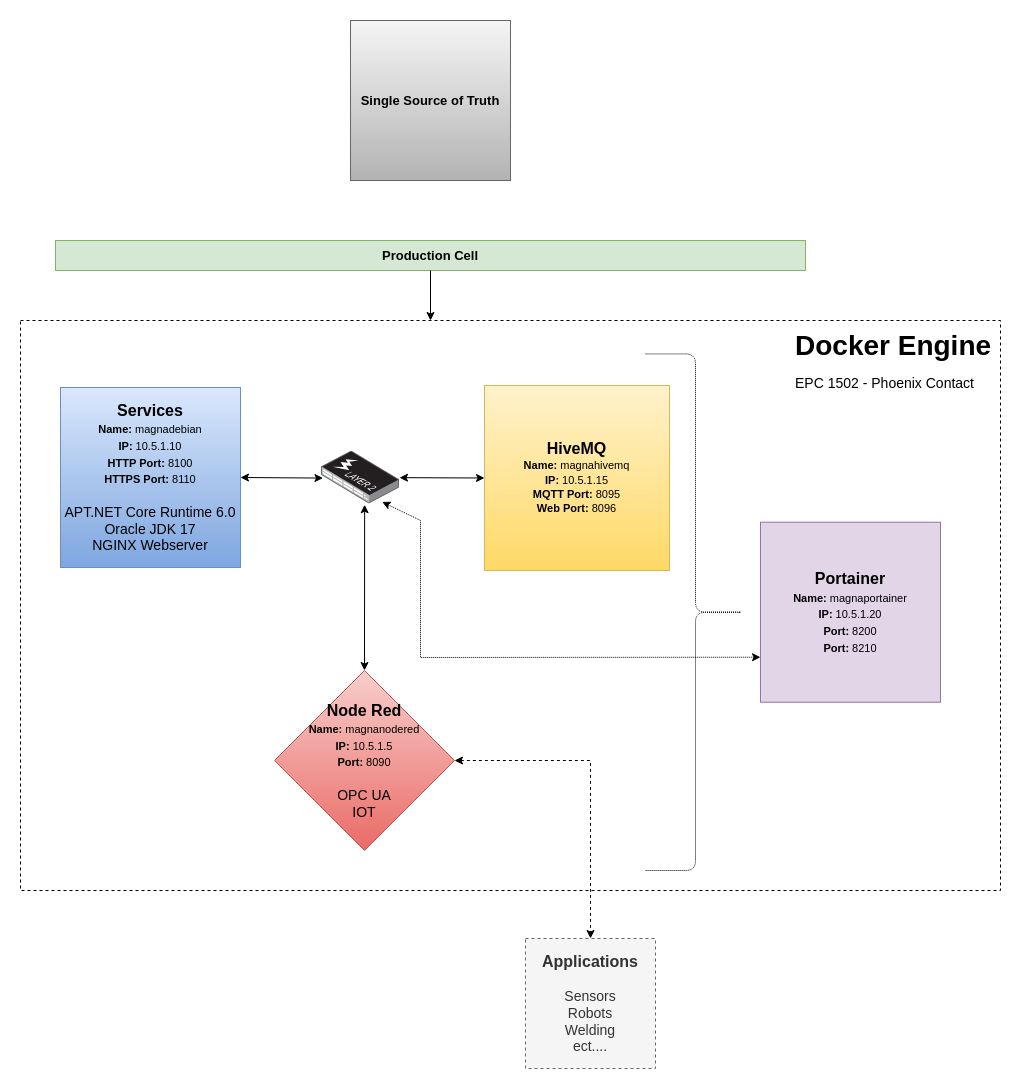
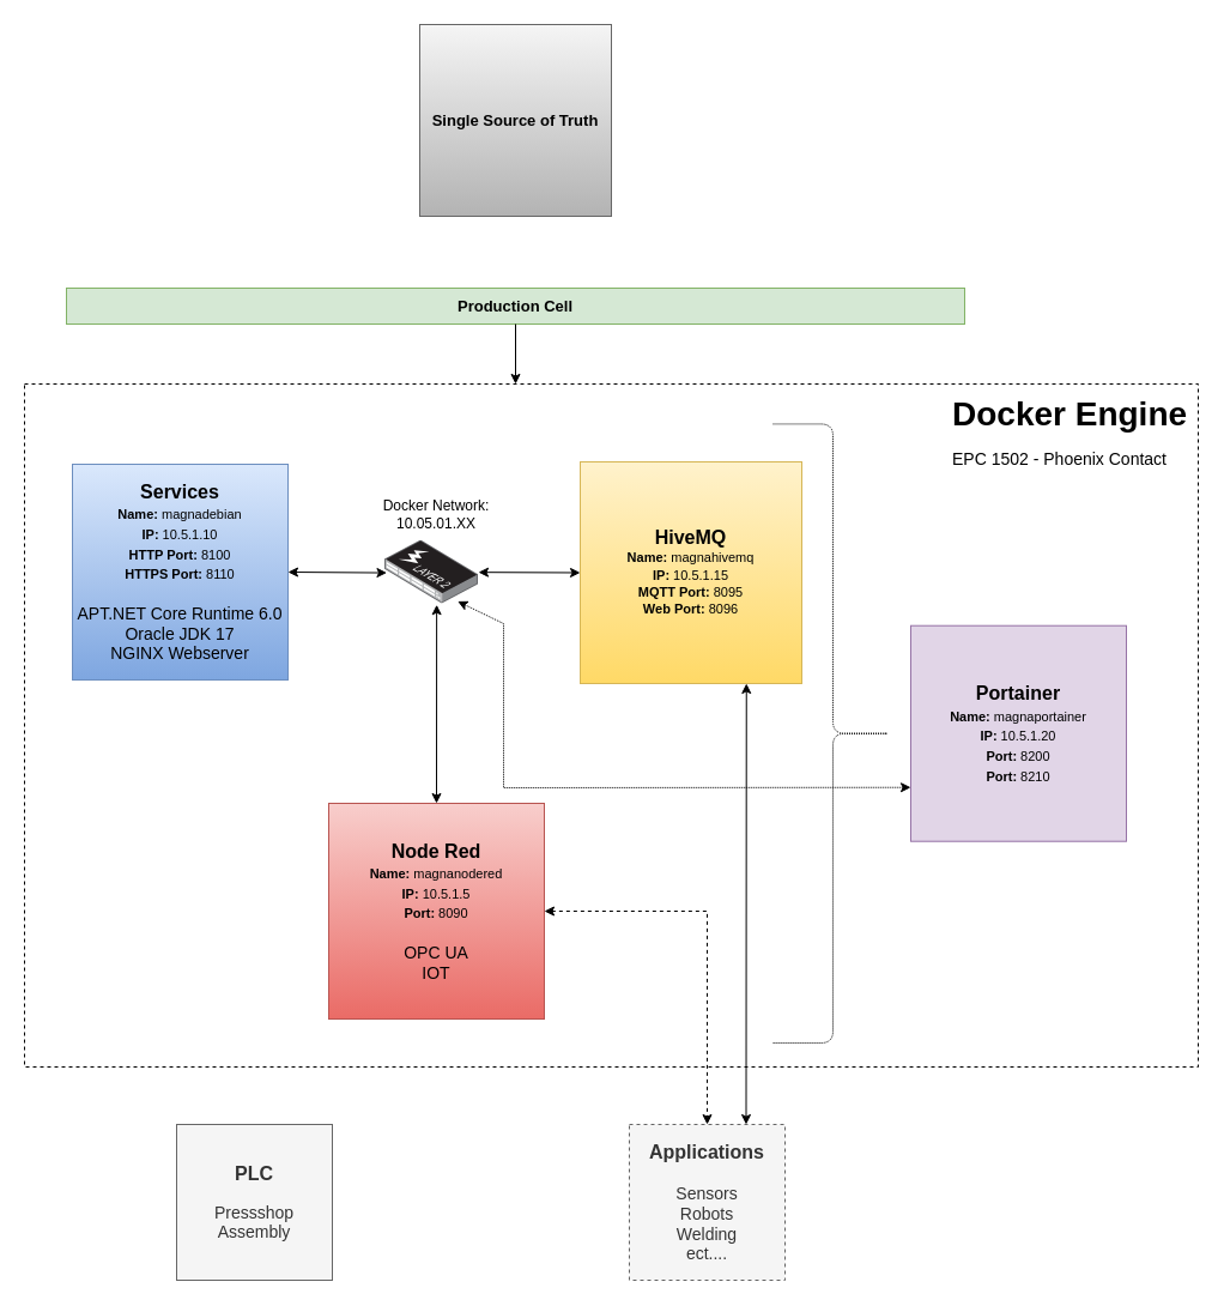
  <mxCell id="0" />
  <mxCell id="1" parent="0" />
  <mxCell id="2" value="&lt;font style=&quot;font-size: 13px&quot;&gt;&lt;b&gt;Single Source of Truth&lt;/b&gt;&lt;/font&gt;" style="whiteSpace=wrap;html=1;aspect=fixed;fillColor=#f5f5f5;strokeColor=#666666;gradientColor=#b3b3b3;" parent="1" vertex="1"><mxGeometry x="350" y="20" width="160" height="160" as="geometry" /></mxCell>
  <mxCell id="3" value="&lt;font style=&quot;font-size: 13px&quot;&gt;&lt;b&gt;Production Cell&lt;/b&gt;&lt;/font&gt;" style="rounded=0;whiteSpace=wrap;html=1;fillColor=#d5e8d4;strokeColor=#82b366;" parent="1" vertex="1"><mxGeometry x="55" y="240" width="750" height="30" as="geometry" /></mxCell>
  <mxCell id="4" value="" style="endArrow=classic;html=1;rounded=0;fontSize=13;exitX=0.5;exitY=1;exitDx=0;exitDy=0;" parent="1" source="3" edge="1"><mxGeometry width="50" height="50" relative="1" as="geometry"><mxPoint x="415" y="440" as="sourcePoint" /><mxPoint x="430" y="320" as="targetPoint" /></mxGeometry></mxCell>
+ <mxCell id="5" value="&lt;font&gt;&lt;span style=&quot;font-size: 16px&quot;&gt;&lt;b&gt;PLC&lt;br&gt;&lt;/b&gt;&lt;/span&gt;&lt;br&gt;&lt;font style=&quot;font-size: 14px&quot;&gt;Pressshop Assembly&lt;/font&gt;&lt;br&gt;&lt;/font&gt;" style="whiteSpace=wrap;html=1;aspect=fixed;fillColor=#f5f5f5;strokeColor=#666666;fontColor=#333333;" parent="1" vertex="1"><mxGeometry x="147" y="938" width="130" height="130" as="geometry" /></mxCell>
  <mxCell id="6" value="&lt;font style=&quot;font-size: 14px&quot;&gt;&lt;b&gt;&lt;font style=&quot;font-size: 16px&quot;&gt;Applications&lt;/font&gt;&lt;/b&gt;&lt;br&gt;&lt;span&gt;&lt;br&gt;Sensors&lt;br&gt;&lt;/span&gt;Robots&lt;br&gt;Welding&lt;br&gt;ect....&lt;br&gt;&lt;/font&gt;" style="whiteSpace=wrap;html=1;aspect=fixed;fillColor=#f5f5f5;strokeColor=#666666;fontColor=#333333;dashed=1;" parent="1" vertex="1"><mxGeometry x="525" y="938" width="130" height="130" as="geometry" /></mxCell>
  <mxCell id="7" value="" style="endArrow=classic;startArrow=classic;html=1;rounded=0;fontSize=16;exitX=1;exitY=0.5;exitDx=0;exitDy=0;entryX=0.5;entryY=0;entryDx=0;entryDy=0;dashed=1;" parent="1" source="12" target="6" edge="1"><mxGeometry width="50" height="50" relative="1" as="geometry"><mxPoint x="657" y="770" as="sourcePoint" /><mxPoint x="707" y="720" as="targetPoint" /><Array as="points"><mxPoint x="590" y="760" /></Array></mxGeometry></mxCell>
+ <mxCell id="8" value="" style="endArrow=classic;startArrow=classic;html=1;rounded=0;fontSize=16;exitX=0.75;exitY=1;exitDx=0;exitDy=0;entryX=0.75;entryY=0;entryDx=0;entryDy=0;" parent="1" source="11" target="6" edge="1"><mxGeometry width="50" height="50" relative="1" as="geometry"><mxPoint x="610" y="670" as="sourcePoint" /><mxPoint x="660" y="620" as="targetPoint" /><Array as="points" /></mxGeometry></mxCell>
  <mxCell id="9" value="" style="rounded=0;whiteSpace=wrap;html=1;fontSize=14;fillColor=none;dashed=1;" parent="1" vertex="1"><mxGeometry x="20" y="320" width="980" height="570" as="geometry" /></mxCell>
  <mxCell id="10" value="&lt;h1&gt;Docker Engine&lt;br&gt;&lt;font style=&quot;font-size: 14px&quot;&gt;&lt;span style=&quot;font-size: 14px ; font-weight: normal&quot;&gt;EPC 1502 -&amp;nbsp;&lt;/span&gt;&lt;/font&gt;&lt;span style=&quot;font-weight: normal&quot;&gt;&lt;font style=&quot;font-size: 14px&quot;&gt;Phoenix Contact&lt;/font&gt;&lt;/span&gt;&lt;/h1&gt;" style="text;html=1;strokeColor=none;fillColor=none;spacing=5;spacingTop=-20;whiteSpace=wrap;overflow=hidden;rounded=0;dashed=1;fontSize=14;" parent="1" vertex="1"><mxGeometry x="790" y="320" width="210" height="106.939" as="geometry" /></mxCell>
  <mxCell id="11" value="&lt;font&gt;&lt;b&gt;&lt;font style=&quot;font-size: 16px&quot;&gt;HiveMQ&lt;/font&gt;&lt;/b&gt;&lt;br&gt;&lt;b style=&quot;font-size: 11px&quot;&gt;Name:&lt;/b&gt;&lt;span style=&quot;font-size: 11px&quot;&gt;&amp;nbsp;magnahivemq&lt;/span&gt;&lt;span style=&quot;font-size: 11px&quot;&gt;&lt;b&gt;&lt;br&gt;IP:&lt;/b&gt; 10.5.1.15&lt;br&gt;&lt;b&gt;MQTT Port:&lt;/b&gt; 8095&lt;/span&gt;&lt;br&gt;&lt;span style=&quot;font-size: 11px&quot;&gt;&lt;b&gt;Web Port:&lt;/b&gt; 8096&lt;/span&gt;&lt;br&gt;&lt;/font&gt;" style="whiteSpace=wrap;html=1;aspect=fixed;fillColor=#fff2cc;strokeColor=#d6b656;gradientColor=#ffd966;" parent="1" vertex="1"><mxGeometry x="484" y="384.998" width="185" height="185" as="geometry" /></mxCell>
- <mxCell id="12" value="&lt;font style=&quot;font-size: 14px&quot;&gt;&lt;span style=&quot;font-size: 16px&quot;&gt;&lt;b&gt;Node Red&lt;br&gt;&lt;/b&gt;&lt;/span&gt;&lt;b style=&quot;font-size: 11px&quot;&gt;Name:&lt;/b&gt;&lt;span style=&quot;font-size: 11px&quot;&gt;&amp;nbsp;magnanodered&lt;/span&gt;&lt;span style=&quot;font-size: 11px&quot;&gt;&lt;b&gt;&lt;br&gt;IP:&lt;/b&gt; 10.5.1.5&lt;br&gt;&lt;b&gt;Port:&lt;/b&gt; 8090&lt;br&gt;&lt;/span&gt;&lt;br&gt;OPC UA&lt;br&gt;IOT&lt;br&gt;&lt;/font&gt;" style="rhombus;whiteSpace=wrap;html=1;aspect=fixed;fillColor=#f8cecc;strokeColor=#b85450;gradientColor=#ea6b66;" parent="1" vertex="1"><mxGeometry x="274" y="670.002" width="180" height="180" as="geometry" /></mxCell>
+ <mxCell id="12" value="&lt;font style=&quot;font-size: 14px&quot;&gt;&lt;span style=&quot;font-size: 16px&quot;&gt;&lt;b&gt;Node Red&lt;br&gt;&lt;/b&gt;&lt;/span&gt;&lt;b style=&quot;font-size: 11px&quot;&gt;Name:&lt;/b&gt;&lt;span style=&quot;font-size: 11px&quot;&gt;&amp;nbsp;magnanodered&lt;/span&gt;&lt;span style=&quot;font-size: 11px&quot;&gt;&lt;b&gt;&lt;br&gt;IP:&lt;/b&gt; 10.5.1.5&lt;br&gt;&lt;b&gt;Port:&lt;/b&gt; 8090&lt;br&gt;&lt;/span&gt;&lt;br&gt;OPC UA&lt;br&gt;IOT&lt;br&gt;&lt;/font&gt;" style="whiteSpace=wrap;html=1;aspect=fixed;fillColor=#f8cecc;strokeColor=#b85450;gradientColor=#ea6b66;" parent="1" vertex="1"><mxGeometry x="274" y="670.002" width="180" height="180" as="geometry" /></mxCell>
  <mxCell id="13" value="&lt;font style=&quot;font-size: 14px&quot;&gt;&lt;b&gt;&lt;font style=&quot;font-size: 16px&quot;&gt;Services&lt;/font&gt;&lt;/b&gt;&lt;br&gt;&lt;b style=&quot;font-size: 11px&quot;&gt;Name:&lt;/b&gt;&lt;span style=&quot;font-size: 11px&quot;&gt;&amp;nbsp;magnadebian&lt;/span&gt;&lt;span style=&quot;font-size: 11px&quot;&gt;&lt;b&gt;&lt;br&gt;IP:&lt;/b&gt; 10.5.1.10&lt;br&gt;&lt;b&gt;HTTP Port:&lt;/b&gt; 8100&lt;/span&gt;&lt;br&gt;&lt;span style=&quot;font-size: 11px&quot;&gt;&lt;b&gt;HTTPS Port:&lt;/b&gt; 8110&lt;br&gt;&lt;/span&gt;&lt;br&gt;APT.NET Core Runtime 6.0&lt;br&gt;Oracle JDK 17&lt;br&gt;NGINX Webserver&lt;br&gt;&lt;/font&gt;" style="whiteSpace=wrap;html=1;aspect=fixed;fillColor=#dae8fc;strokeColor=#6c8ebf;gradientColor=#7ea6e0;" parent="1" vertex="1"><mxGeometry x="60" y="386.999" width="180" height="180" as="geometry" /></mxCell>
  <mxCell id="14" value="" style="shape=curlyBracket;whiteSpace=wrap;html=1;rounded=1;flipH=1;fontSize=14;dashed=1;dashPattern=1 1;" parent="1" vertex="1"><mxGeometry x="645" y="353.42" width="100" height="516.58" as="geometry" /></mxCell>
  <mxCell id="15" value="&lt;font style=&quot;font-size: 14px&quot;&gt;&lt;b&gt;&lt;font style=&quot;font-size: 16px&quot;&gt;Portainer&lt;/font&gt;&lt;/b&gt;&lt;br&gt;&lt;b style=&quot;font-size: 11px&quot;&gt;Name:&lt;/b&gt;&lt;span style=&quot;font-size: 11px&quot;&gt;&amp;nbsp;magnaportainer&lt;/span&gt;&lt;span style=&quot;font-size: 11px&quot;&gt;&lt;b&gt;&lt;br&gt;IP:&lt;/b&gt; 10.5.1.20&lt;br&gt;&lt;b&gt;Port:&lt;/b&gt; 8200&lt;/span&gt;&lt;br&gt;&lt;span style=&quot;font-size: 11px&quot;&gt;&lt;b&gt;Port:&lt;/b&gt; 8210&lt;/span&gt;&lt;br&gt;&lt;/font&gt;" style="whiteSpace=wrap;html=1;aspect=fixed;fillColor=#e1d5e7;strokeColor=#9673a6;" parent="1" vertex="1"><mxGeometry x="760" y="521.714" width="180" height="180" as="geometry" /></mxCell>
  <mxCell id="16" value="" style="endArrow=classic;startArrow=classic;html=1;rounded=0;exitX=0.5;exitY=0;exitDx=0;exitDy=0;entryX=0.553;entryY=1.016;entryDx=0;entryDy=0;entryPerimeter=0;" edge="1" parent="1" source="12" target="19"><mxGeometry width="50" height="50" relative="1" as="geometry"><mxPoint x="165" y="747" as="sourcePoint" /><mxPoint x="381.18" y="524.361" as="targetPoint" /></mxGeometry></mxCell>
  <mxCell id="17" value="" style="endArrow=classic;startArrow=classic;html=1;rounded=0;exitX=0;exitY=0.5;exitDx=0;exitDy=0;" edge="1" parent="1" source="11" target="19"><mxGeometry width="50" height="50" relative="1" as="geometry"><mxPoint x="417.5" y="813.002" as="sourcePoint" /><mxPoint x="395" y="558" as="targetPoint" /></mxGeometry></mxCell>
  <mxCell id="18" value="" style="endArrow=classic;startArrow=classic;html=1;rounded=0;entryX=1;entryY=0.5;entryDx=0;entryDy=0;exitX=0.019;exitY=0.511;exitDx=0;exitDy=0;exitPerimeter=0;" edge="1" parent="1" source="19" target="13"><mxGeometry width="50" height="50" relative="1" as="geometry"><mxPoint x="285" y="558" as="sourcePoint" /><mxPoint x="341.18" y="750.361" as="targetPoint" /></mxGeometry></mxCell>
  <mxCell id="19" value="" style="points=[];aspect=fixed;html=1;align=center;shadow=0;dashed=0;image;image=img/lib/allied_telesis/switch/Switch_48_port_L2_POE.svg;" vertex="1" parent="1"><mxGeometry x="321" y="450.6" width="78" height="52.8" as="geometry" /></mxCell>
  <mxCell id="20" value="" style="endArrow=classic;startArrow=classic;html=1;rounded=0;entryX=0;entryY=0.75;entryDx=0;entryDy=0;dashed=1;dashPattern=1 1;" edge="1" parent="1" target="15"><mxGeometry width="50" height="50" relative="1" as="geometry"><mxPoint x="381.699" y="501.4" as="sourcePoint" /><mxPoint x="761.98" y="619.124" as="targetPoint" /><Array as="points"><mxPoint x="420" y="520" /><mxPoint x="420" y="548" /><mxPoint x="420" y="618" /><mxPoint x="420" y="657" /></Array></mxGeometry></mxCell>
+ <mxCell id="21" value="Docker Network:&lt;br&gt;10.05.01.XX" style="text;html=1;strokeColor=none;fillColor=none;align=center;verticalAlign=middle;whiteSpace=wrap;rounded=0;" vertex="1" parent="1"><mxGeometry x="314" y="410" width="100" height="37" as="geometry" /></mxCell>
